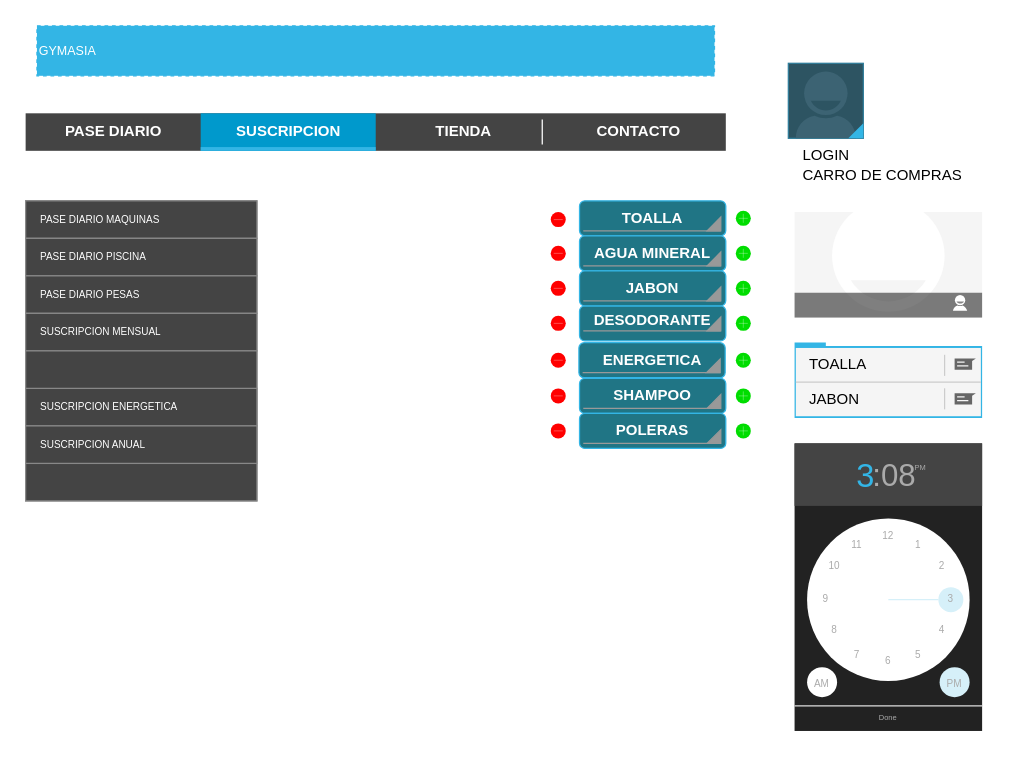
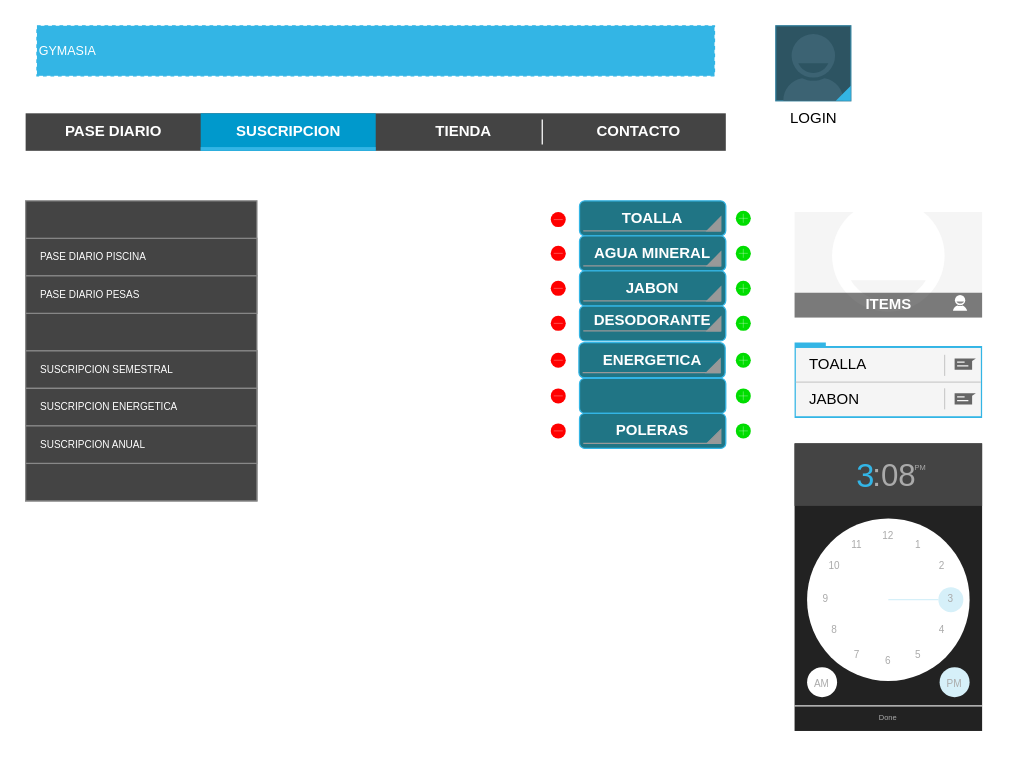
  <mxCell id="0" />
  <mxCell id="1" parent="0" />
- <mxCell id="2" value="LOGIN" style="verticalLabelPosition=bottom;verticalAlign=top;html=1;shadow=0;dashed=0;strokeWidth=1;shape=mxgraph.android.contact_badge_focused;" vertex="1" parent="1"><mxGeometry x="630" y="50" width="60" height="60" as="geometry" /></mxCell>
- <mxCell id="3" value="CARRO DE COMPRAS" style="text;html=1;align=center;verticalAlign=middle;resizable=0;points=[];autosize=1;" vertex="1" parent="1"><mxGeometry x="635" y="130" width="140" height="20" as="geometry" /></mxCell>
+ <mxCell id="2" value="LOGIN" style="verticalLabelPosition=bottom;verticalAlign=top;html=1;shadow=0;dashed=0;strokeWidth=1;shape=mxgraph.android.contact_badge_focused;" vertex="1" parent="1"><mxGeometry x="620" y="20" width="60" height="60" as="geometry" /></mxCell>
  <mxCell id="4" value="" style="strokeWidth=1;html=1;shadow=0;dashed=0;shape=mxgraph.android.rrect;rSize=0;fillColor=#444444;strokeColor=none;" vertex="1" parent="1"><mxGeometry x="20" y="90" width="560" height="30" as="geometry" /></mxCell>
  <mxCell id="5" value="PASE DIARIO" style="strokeWidth=1;html=1;shadow=0;dashed=0;shape=mxgraph.android.anchor;fontStyle=1;fontColor=#ffffff;" vertex="1" parent="4"><mxGeometry width="140" height="30" as="geometry" /></mxCell>
  <mxCell id="6" value="SUSCRIPCION" style="strokeWidth=1;html=1;shadow=0;dashed=0;shape=mxgraph.android.rrect;rSize=0;fontStyle=1;fillColor=#0099cc;strokeColor=none;fontColor=#ffffff;" vertex="1" parent="4"><mxGeometry x="140" width="140" height="30" as="geometry" /></mxCell>
  <mxCell id="7" value="" style="strokeWidth=1;html=1;shadow=0;dashed=0;shape=mxgraph.android.rrect;rSize=0;fillColor=#33b5e5;strokeColor=none;" vertex="1" parent="6"><mxGeometry y="27" width="140" height="3" as="geometry" /></mxCell>
  <mxCell id="8" value="TIENDA" style="strokeWidth=1;html=1;shadow=0;dashed=0;shape=mxgraph.android.anchor;fontStyle=1;fontColor=#ffffff;" vertex="1" parent="4"><mxGeometry x="280" width="140" height="30" as="geometry" /></mxCell>
  <mxCell id="9" value="CONTACTO" style="strokeWidth=1;html=1;shadow=0;dashed=0;shape=mxgraph.android.anchor;fontStyle=1;fontColor=#ffffff;" vertex="1" parent="4"><mxGeometry x="420.0" width="140" height="30" as="geometry" /></mxCell>
  <mxCell id="10" value="" style="shape=line;strokeColor=#ffffff;direction=south;" vertex="1" parent="4"><mxGeometry x="398.054" y="5" width="30.27" height="20" as="geometry" /></mxCell>
  <mxCell id="11" value="" style="strokeWidth=1;html=1;shadow=0;dashed=0;shape=mxgraph.android.rrect;rSize=0;strokeColor=#888888;fillColor=#444444;" vertex="1" parent="1"><mxGeometry x="20" y="160" width="185" height="240" as="geometry" /></mxCell>
- <mxCell id="12" value="PASE DIARIO MAQUINAS" style="strokeColor=inherit;fillColor=inherit;gradientColor=inherit;strokeWidth=1;html=1;shadow=0;dashed=0;shape=mxgraph.android.rrect;rSize=0;align=left;spacingLeft=10;fontSize=8;fontColor=#ffffff;" vertex="1" parent="11"><mxGeometry width="185" height="30.0" as="geometry" /></mxCell>
  <mxCell id="13" value="PASE DIARIO PISCINA" style="strokeColor=inherit;fillColor=inherit;gradientColor=inherit;strokeWidth=1;html=1;shadow=0;dashed=0;shape=mxgraph.android.rrect;rSize=0;align=left;spacingLeft=10;fontSize=8;fontColor=#ffffff;" vertex="1" parent="11"><mxGeometry y="30.0" width="185" height="30.0" as="geometry" /></mxCell>
  <mxCell id="14" value="PASE DIARIO PESAS" style="strokeColor=inherit;fillColor=inherit;gradientColor=inherit;strokeWidth=1;html=1;shadow=0;dashed=0;shape=mxgraph.android.rrect;rSize=0;align=left;spacingLeft=10;fontSize=8;fontColor=#ffffff;" vertex="1" parent="11"><mxGeometry y="60.0" width="185" height="30.0" as="geometry" /></mxCell>
- <mxCell id="15" value="SUSCRIPCION MENSUAL" style="strokeColor=inherit;fillColor=inherit;gradientColor=inherit;strokeWidth=1;html=1;shadow=0;dashed=0;shape=mxgraph.android.rrect;rSize=0;align=left;spacingLeft=10;fontSize=8;fontColor=#ffffff;" vertex="1" parent="11"><mxGeometry y="90" width="185" height="30.0" as="geometry" /></mxCell>
  <mxCell id="16" value="" style="strokeWidth=1;html=1;shadow=0;dashed=0;shape=mxgraph.android.rrect;rSize=0;strokeColor=#888888;fillColor=#444444;" vertex="1" parent="11"><mxGeometry y="120.0" width="185" height="120.0" as="geometry" /></mxCell>
+ <mxCell id="17" value="SUSCRIPCION SEMESTRAL" style="strokeColor=inherit;fillColor=inherit;gradientColor=inherit;strokeWidth=1;html=1;shadow=0;dashed=0;shape=mxgraph.android.rrect;rSize=0;align=left;spacingLeft=10;fontSize=8;fontColor=#ffffff;" vertex="1" parent="16"><mxGeometry width="185" height="30.0" as="geometry" /></mxCell>
  <mxCell id="18" value="SUSCRIPCION ENERGETICA" style="strokeColor=inherit;fillColor=inherit;gradientColor=inherit;strokeWidth=1;html=1;shadow=0;dashed=0;shape=mxgraph.android.rrect;rSize=0;align=left;spacingLeft=10;fontSize=8;fontColor=#ffffff;" vertex="1" parent="16"><mxGeometry y="30.0" width="185" height="30.0" as="geometry" /></mxCell>
  <mxCell id="19" value="SUSCRIPCION ANUAL" style="strokeColor=inherit;fillColor=inherit;gradientColor=inherit;strokeWidth=1;html=1;shadow=0;dashed=0;shape=mxgraph.android.rrect;rSize=0;align=left;spacingLeft=10;fontSize=8;fontColor=#ffffff;" vertex="1" parent="16"><mxGeometry y="60.0" width="185" height="30.0" as="geometry" /></mxCell>
  <mxCell id="20" value="" style="strokeWidth=1;html=1;shadow=0;dashed=0;shape=mxgraph.android.rect;rounded=1;fillColor=#207585;strokeColor=#33b5e5;" vertex="1" parent="1"><mxGeometry x="463" y="160" width="117" height="28" as="geometry" /></mxCell>
  <mxCell id="21" value="TOALLA" style="strokeWidth=1;html=1;shadow=0;dashed=0;shape=mxgraph.android.spinner2;fontStyle=1;fontColor=#ffffff;align=center;verticalAlign=middle;strokeColor=#999999;fillColor=#999999;" vertex="1" parent="20"><mxGeometry x="3" y="4" width="110" height="20" as="geometry" /></mxCell>
  <mxCell id="22" value="" style="strokeWidth=1;html=1;shadow=0;dashed=0;shape=mxgraph.android.rect;rounded=1;fillColor=#207585;strokeColor=#33b5e5;" vertex="1" parent="1"><mxGeometry x="463" y="188" width="117" height="28" as="geometry" /></mxCell>
  <mxCell id="23" value="AGUA MINERAL" style="strokeWidth=1;html=1;shadow=0;dashed=0;shape=mxgraph.android.spinner2;fontStyle=1;fontColor=#ffffff;align=center;verticalAlign=middle;strokeColor=#999999;fillColor=#999999;" vertex="1" parent="22"><mxGeometry x="3" y="4" width="110" height="20" as="geometry" /></mxCell>
  <mxCell id="24" value="" style="strokeWidth=1;html=1;shadow=0;dashed=0;shape=mxgraph.android.rect;rounded=1;fillColor=#207585;strokeColor=#33b5e5;" vertex="1" parent="1"><mxGeometry x="463" y="244" width="117" height="28" as="geometry" /></mxCell>
  <mxCell id="25" value="DESODORANTE" style="strokeWidth=1;html=1;shadow=0;dashed=0;shape=mxgraph.android.spinner2;fontStyle=1;fontColor=#ffffff;align=center;verticalAlign=middle;strokeColor=#999999;fillColor=#999999;" vertex="1" parent="24"><mxGeometry x="3" y="4" width="110" height="16" as="geometry" /></mxCell>
  <mxCell id="26" value="" style="strokeWidth=1;html=1;shadow=0;dashed=0;shape=mxgraph.android.rect;rounded=1;fillColor=#207585;strokeColor=#33b5e5;" vertex="1" parent="1"><mxGeometry x="463" y="216" width="117" height="28" as="geometry" /></mxCell>
  <mxCell id="27" value="JABON" style="strokeWidth=1;html=1;shadow=0;dashed=0;shape=mxgraph.android.spinner2;fontStyle=1;fontColor=#ffffff;align=center;verticalAlign=middle;strokeColor=#999999;fillColor=#999999;" vertex="1" parent="26"><mxGeometry x="3" y="4" width="110" height="20" as="geometry" /></mxCell>
  <mxCell id="28" value="" style="strokeWidth=1;html=1;shadow=0;dashed=0;shape=mxgraph.android.rect;rounded=1;fillColor=#207585;strokeColor=#33b5e5;" vertex="1" parent="1"><mxGeometry x="462.5" y="273.5" width="117" height="28" as="geometry" /></mxCell>
  <mxCell id="29" value="ENERGETICA" style="strokeWidth=1;html=1;shadow=0;dashed=0;shape=mxgraph.android.spinner2;fontStyle=1;fontColor=#ffffff;align=center;verticalAlign=middle;strokeColor=#999999;fillColor=#999999;" vertex="1" parent="28"><mxGeometry x="3" y="4" width="110" height="20" as="geometry" /></mxCell>
  <mxCell id="30" value="" style="strokeWidth=1;html=1;shadow=0;dashed=0;shape=mxgraph.android.rect;rounded=1;fillColor=#207585;strokeColor=#33b5e5;" vertex="1" parent="1"><mxGeometry x="463" y="302" width="117" height="28" as="geometry" /></mxCell>
- <mxCell id="31" value="SHAMPOO" style="strokeWidth=1;html=1;shadow=0;dashed=0;shape=mxgraph.android.spinner2;fontStyle=1;fontColor=#ffffff;align=center;verticalAlign=middle;strokeColor=#999999;fillColor=#999999;" vertex="1" parent="30"><mxGeometry x="3" y="4" width="110" height="20" as="geometry" /></mxCell>
  <mxCell id="32" value="" style="verticalLabelPosition=bottom;verticalAlign=top;html=1;shadow=0;dashed=0;strokeWidth=1;shape=mxgraph.android.time_picker_dark;" vertex="1" parent="1"><mxGeometry x="635" y="354" width="150" height="230" as="geometry" /></mxCell>
  <mxCell id="33" value="" style="html=1;verticalLabelPosition=bottom;labelBackgroundColor=#ffffff;verticalAlign=top;shadow=0;dashed=0;strokeWidth=2;shape=mxgraph.ios7.misc.add;fillColor=#00dd00;strokeColor=#ffffff;" vertex="1" parent="1"><mxGeometry x="588" y="168" width="12" height="12" as="geometry" /></mxCell>
  <mxCell id="34" value="" style="html=1;verticalLabelPosition=bottom;labelBackgroundColor=#ffffff;verticalAlign=top;shadow=0;dashed=0;strokeWidth=2;shape=mxgraph.ios7.misc.delete;fillColor=#ff0000;strokeColor=#ffffff;" vertex="1" parent="1"><mxGeometry x="440" y="169" width="12" height="12" as="geometry" /></mxCell>
  <mxCell id="35" value="" style="html=1;verticalLabelPosition=bottom;labelBackgroundColor=#ffffff;verticalAlign=top;shadow=0;dashed=0;strokeWidth=2;shape=mxgraph.ios7.misc.add;fillColor=#00dd00;strokeColor=#ffffff;" vertex="1" parent="1"><mxGeometry x="588" y="224" width="12" height="12" as="geometry" /></mxCell>
  <mxCell id="36" value="" style="html=1;verticalLabelPosition=bottom;labelBackgroundColor=#ffffff;verticalAlign=top;shadow=0;dashed=0;strokeWidth=2;shape=mxgraph.ios7.misc.add;fillColor=#00dd00;strokeColor=#ffffff;" vertex="1" parent="1"><mxGeometry x="588" y="252" width="12" height="12" as="geometry" /></mxCell>
  <mxCell id="37" value="" style="html=1;verticalLabelPosition=bottom;labelBackgroundColor=#ffffff;verticalAlign=top;shadow=0;dashed=0;strokeWidth=2;shape=mxgraph.ios7.misc.add;fillColor=#00dd00;strokeColor=#ffffff;" vertex="1" parent="1"><mxGeometry x="588" y="281.5" width="12" height="12" as="geometry" /></mxCell>
  <mxCell id="38" value="" style="html=1;verticalLabelPosition=bottom;labelBackgroundColor=#ffffff;verticalAlign=top;shadow=0;dashed=0;strokeWidth=2;shape=mxgraph.ios7.misc.add;fillColor=#00dd00;strokeColor=#ffffff;" vertex="1" parent="1"><mxGeometry x="588" y="310" width="12" height="12" as="geometry" /></mxCell>
  <mxCell id="39" value="" style="html=1;verticalLabelPosition=bottom;labelBackgroundColor=#ffffff;verticalAlign=top;shadow=0;dashed=0;strokeWidth=2;shape=mxgraph.ios7.misc.add;fillColor=#00dd00;strokeColor=#ffffff;" vertex="1" parent="1"><mxGeometry x="588" y="196" width="12" height="12" as="geometry" /></mxCell>
  <mxCell id="40" value="" style="html=1;verticalLabelPosition=bottom;labelBackgroundColor=#ffffff;verticalAlign=top;shadow=0;dashed=0;strokeWidth=2;shape=mxgraph.ios7.misc.add;fillColor=#00dd00;strokeColor=#ffffff;" vertex="1" parent="1"><mxGeometry x="588" y="338" width="12" height="12" as="geometry" /></mxCell>
  <mxCell id="41" value="" style="html=1;verticalLabelPosition=bottom;labelBackgroundColor=#ffffff;verticalAlign=top;shadow=0;dashed=0;strokeWidth=2;shape=mxgraph.ios7.misc.delete;fillColor=#ff0000;strokeColor=#ffffff;" vertex="1" parent="1"><mxGeometry x="440" y="196" width="12" height="12" as="geometry" /></mxCell>
  <mxCell id="42" value="" style="html=1;verticalLabelPosition=bottom;labelBackgroundColor=#ffffff;verticalAlign=top;shadow=0;dashed=0;strokeWidth=2;shape=mxgraph.ios7.misc.delete;fillColor=#ff0000;strokeColor=#ffffff;" vertex="1" parent="1"><mxGeometry x="440" y="224" width="12" height="12" as="geometry" /></mxCell>
  <mxCell id="43" value="" style="html=1;verticalLabelPosition=bottom;labelBackgroundColor=#ffffff;verticalAlign=top;shadow=0;dashed=0;strokeWidth=2;shape=mxgraph.ios7.misc.delete;fillColor=#ff0000;strokeColor=#ffffff;" vertex="1" parent="1"><mxGeometry x="440" y="252" width="12" height="12" as="geometry" /></mxCell>
  <mxCell id="44" value="" style="html=1;verticalLabelPosition=bottom;labelBackgroundColor=#ffffff;verticalAlign=top;shadow=0;dashed=0;strokeWidth=2;shape=mxgraph.ios7.misc.delete;fillColor=#ff0000;strokeColor=#ffffff;" vertex="1" parent="1"><mxGeometry x="440" y="281.5" width="12" height="12" as="geometry" /></mxCell>
  <mxCell id="45" value="" style="html=1;verticalLabelPosition=bottom;labelBackgroundColor=#ffffff;verticalAlign=top;shadow=0;dashed=0;strokeWidth=2;shape=mxgraph.ios7.misc.delete;fillColor=#ff0000;strokeColor=#ffffff;" vertex="1" parent="1"><mxGeometry x="440" y="310" width="12" height="12" as="geometry" /></mxCell>
  <mxCell id="46" value="" style="html=1;verticalLabelPosition=bottom;labelBackgroundColor=#ffffff;verticalAlign=top;shadow=0;dashed=0;strokeWidth=2;shape=mxgraph.ios7.misc.delete;fillColor=#ff0000;strokeColor=#ffffff;" vertex="1" parent="1"><mxGeometry x="440" y="338" width="12" height="12" as="geometry" /></mxCell>
  <mxCell id="47" value="" style="strokeWidth=1;html=1;shadow=0;dashed=0;shape=mxgraph.android.quick_contact;" vertex="1" parent="1"><mxGeometry x="635" y="169" width="150" height="165" as="geometry" /></mxCell>
+ <mxCell id="48" value="ITEMS" style="strokeWidth=1;html=1;shadow=0;dashed=0;shape=mxgraph.android.anchor;rSize=0;fontStyle=1;fontColor=#FFFFFF;" vertex="1" parent="47"><mxGeometry y="65" width="150" height="18" as="geometry" /></mxCell>
  <mxCell id="49" value="TOALLA" style="strokeWidth=1;html=1;shadow=0;dashed=0;shape=mxgraph.android.anchor;rSize=0;align=left;spacingLeft=10;" vertex="1" parent="47"><mxGeometry y="108" width="120" height="28" as="geometry" /></mxCell>
  <mxCell id="50" value="JABON" style="strokeWidth=1;html=1;shadow=0;dashed=0;shape=mxgraph.android.anchor;rSize=0;align=left;spacingLeft=10;" vertex="1" parent="47"><mxGeometry y="136" width="120" height="28" as="geometry" /></mxCell>
  <mxCell id="51" value="" style="strokeWidth=1;html=1;shadow=0;dashed=0;shape=mxgraph.android.rect;rounded=1;fillColor=#207585;strokeColor=#33b5e5;" vertex="1" parent="1"><mxGeometry x="463" y="330" width="117" height="28" as="geometry" /></mxCell>
  <mxCell id="52" value="POLERAS" style="strokeWidth=1;html=1;shadow=0;dashed=0;shape=mxgraph.android.spinner2;fontStyle=1;fontColor=#ffffff;align=center;verticalAlign=middle;strokeColor=#999999;fillColor=#999999;" vertex="1" parent="51"><mxGeometry x="3" y="4" width="110" height="20" as="geometry" /></mxCell>
  <mxCell id="53" value="GYMASIA" style="whiteSpace=wrap;html=1;shadow=0;dashed=1;fontSize=10;align=left;fillColor=#33b5e5;strokeColor=#33B5E5;fontColor=#FFFFFF;" vertex="1" parent="1"><mxGeometry x="29.05" y="20" width="541.9" height="40" as="geometry" /></mxCell>
